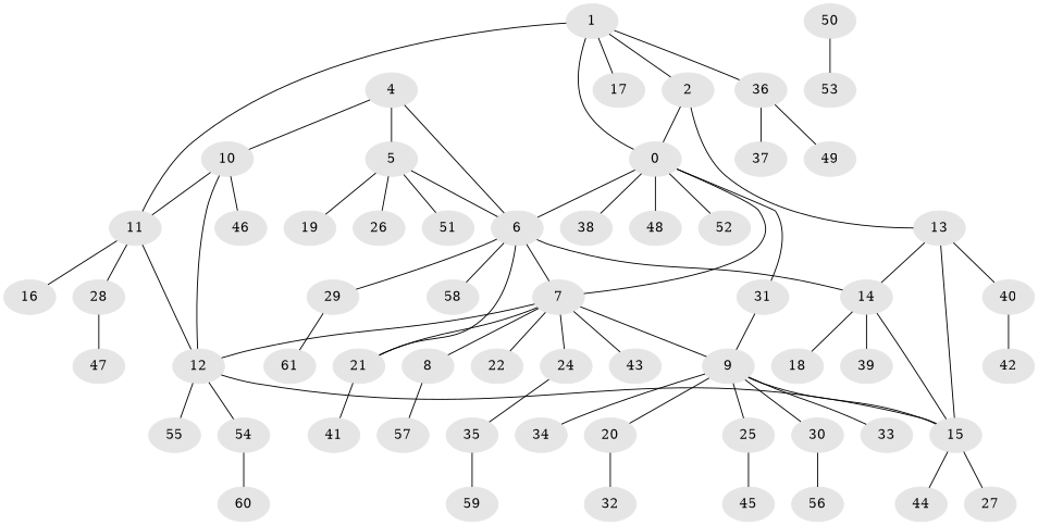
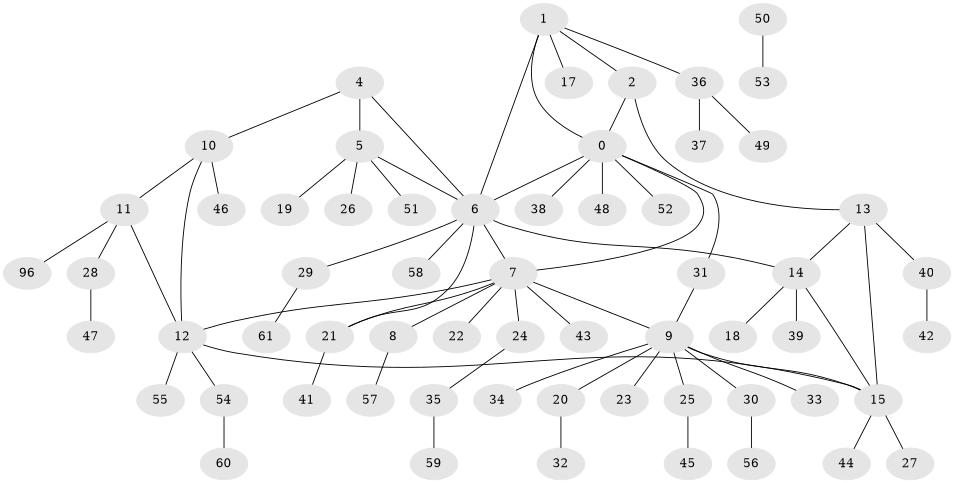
  graph {
    node [color=gray90 style=filled]
    1
    2
    n3 [label=0]
    11
    17
    36
    13
    6
    7
    31
    38
    48
    52
    12
-   16
+   16 [label=96]
    28
    37
    49
    14
    15
    40
    21
    29
    58
    8
    9
    22
    24
    43
    4
    5
    10
    19
    26
    51
    46
    18
    39
    41
    61
    57
    20
+   23
    25
    30
    33
    34
    54
    55
    35
    27
    44
    32
    45
    56
    47
    60
    42
    59
    50
    53
    1 -- 2
    1 -- n3
-   1 -- 11
+   1 -- 6
    1 -- 17
    1 -- 36
    2 -- n3
    2 -- 13
    n3 -- 6
    n3 -- 7
    n3 -- 31
    n3 -- 38
    n3 -- 48
    n3 -- 52
    11 -- 12
    11 -- 16
    11 -- 28
    36 -- 37
    36 -- 49
    13 -- 14
    13 -- 15
    13 -- 40
    6 -- 7
    6 -- 14
    6 -- 21
    6 -- 29
    6 -- 58
    7 -- 12
    7 -- 21
    7 -- 8
    7 -- 9
    7 -- 22
    7 -- 24
    7 -- 43
    31 -- 9
    12 -- 15
    12 -- 54
    12 -- 55
    28 -- 47
    14 -- 15
    14 -- 18
    14 -- 39
    15 -- 27
    15 -- 44
    40 -- 42
    21 -- 41
    29 -- 61
    8 -- 57
    9 -- 15
    9 -- 20
+   9 -- 23
    9 -- 25
    9 -- 30
    9 -- 33
    9 -- 34
    24 -- 35
    4 -- 6
    4 -- 5
    4 -- 10
    5 -- 6
    5 -- 19
    5 -- 26
    5 -- 51
    10 -- 11
    10 -- 12
    10 -- 46
    20 -- 32
    25 -- 45
    30 -- 56
    54 -- 60
    35 -- 59
    50 -- 53
  }
